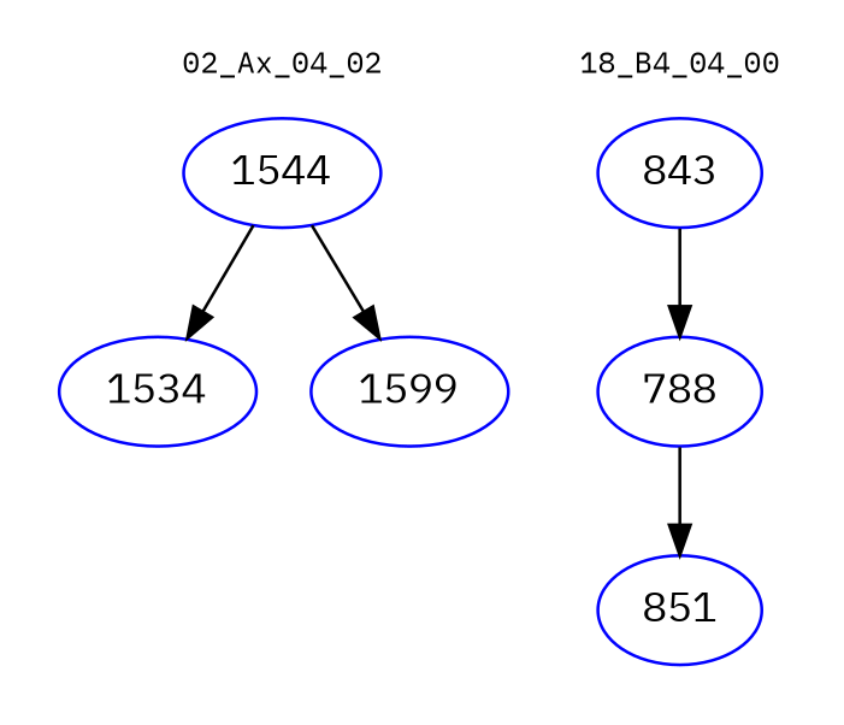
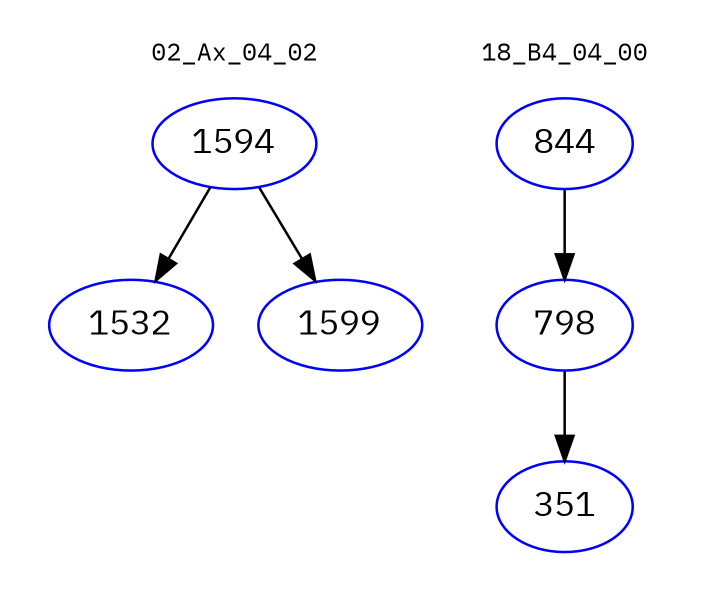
  digraph {
    fontname="IBM Plex Mono"
    node [color=blue fontname="IBM Plex Mono"]
    edge [color=black fontname="IBM Plex Mono"]
-   n1 [label=1544]
-   n2 [label=1534]
+   n1 [label=1594]
+   n2 [label=1532]
    n3 [label=1599]
-   n4 [label=843]
-   n5 [label=788]
-   n6 [label=851]
+   n4 [label=844]
+   n5 [label=798]
+   n6 [label=351]
    subgraph cluster_1 {
      color=white
      fontsize=10
      label="02_Ax_04_02"
      n1
      n2
      n3
    }
    subgraph cluster_2 {
      color=white
      fontsize=10
      label="18_B4_04_00"
      n4
      n5
      n6
    }
    n1 -> n2
    n1 -> n3
    n4 -> n5
    n5 -> n6
  }
